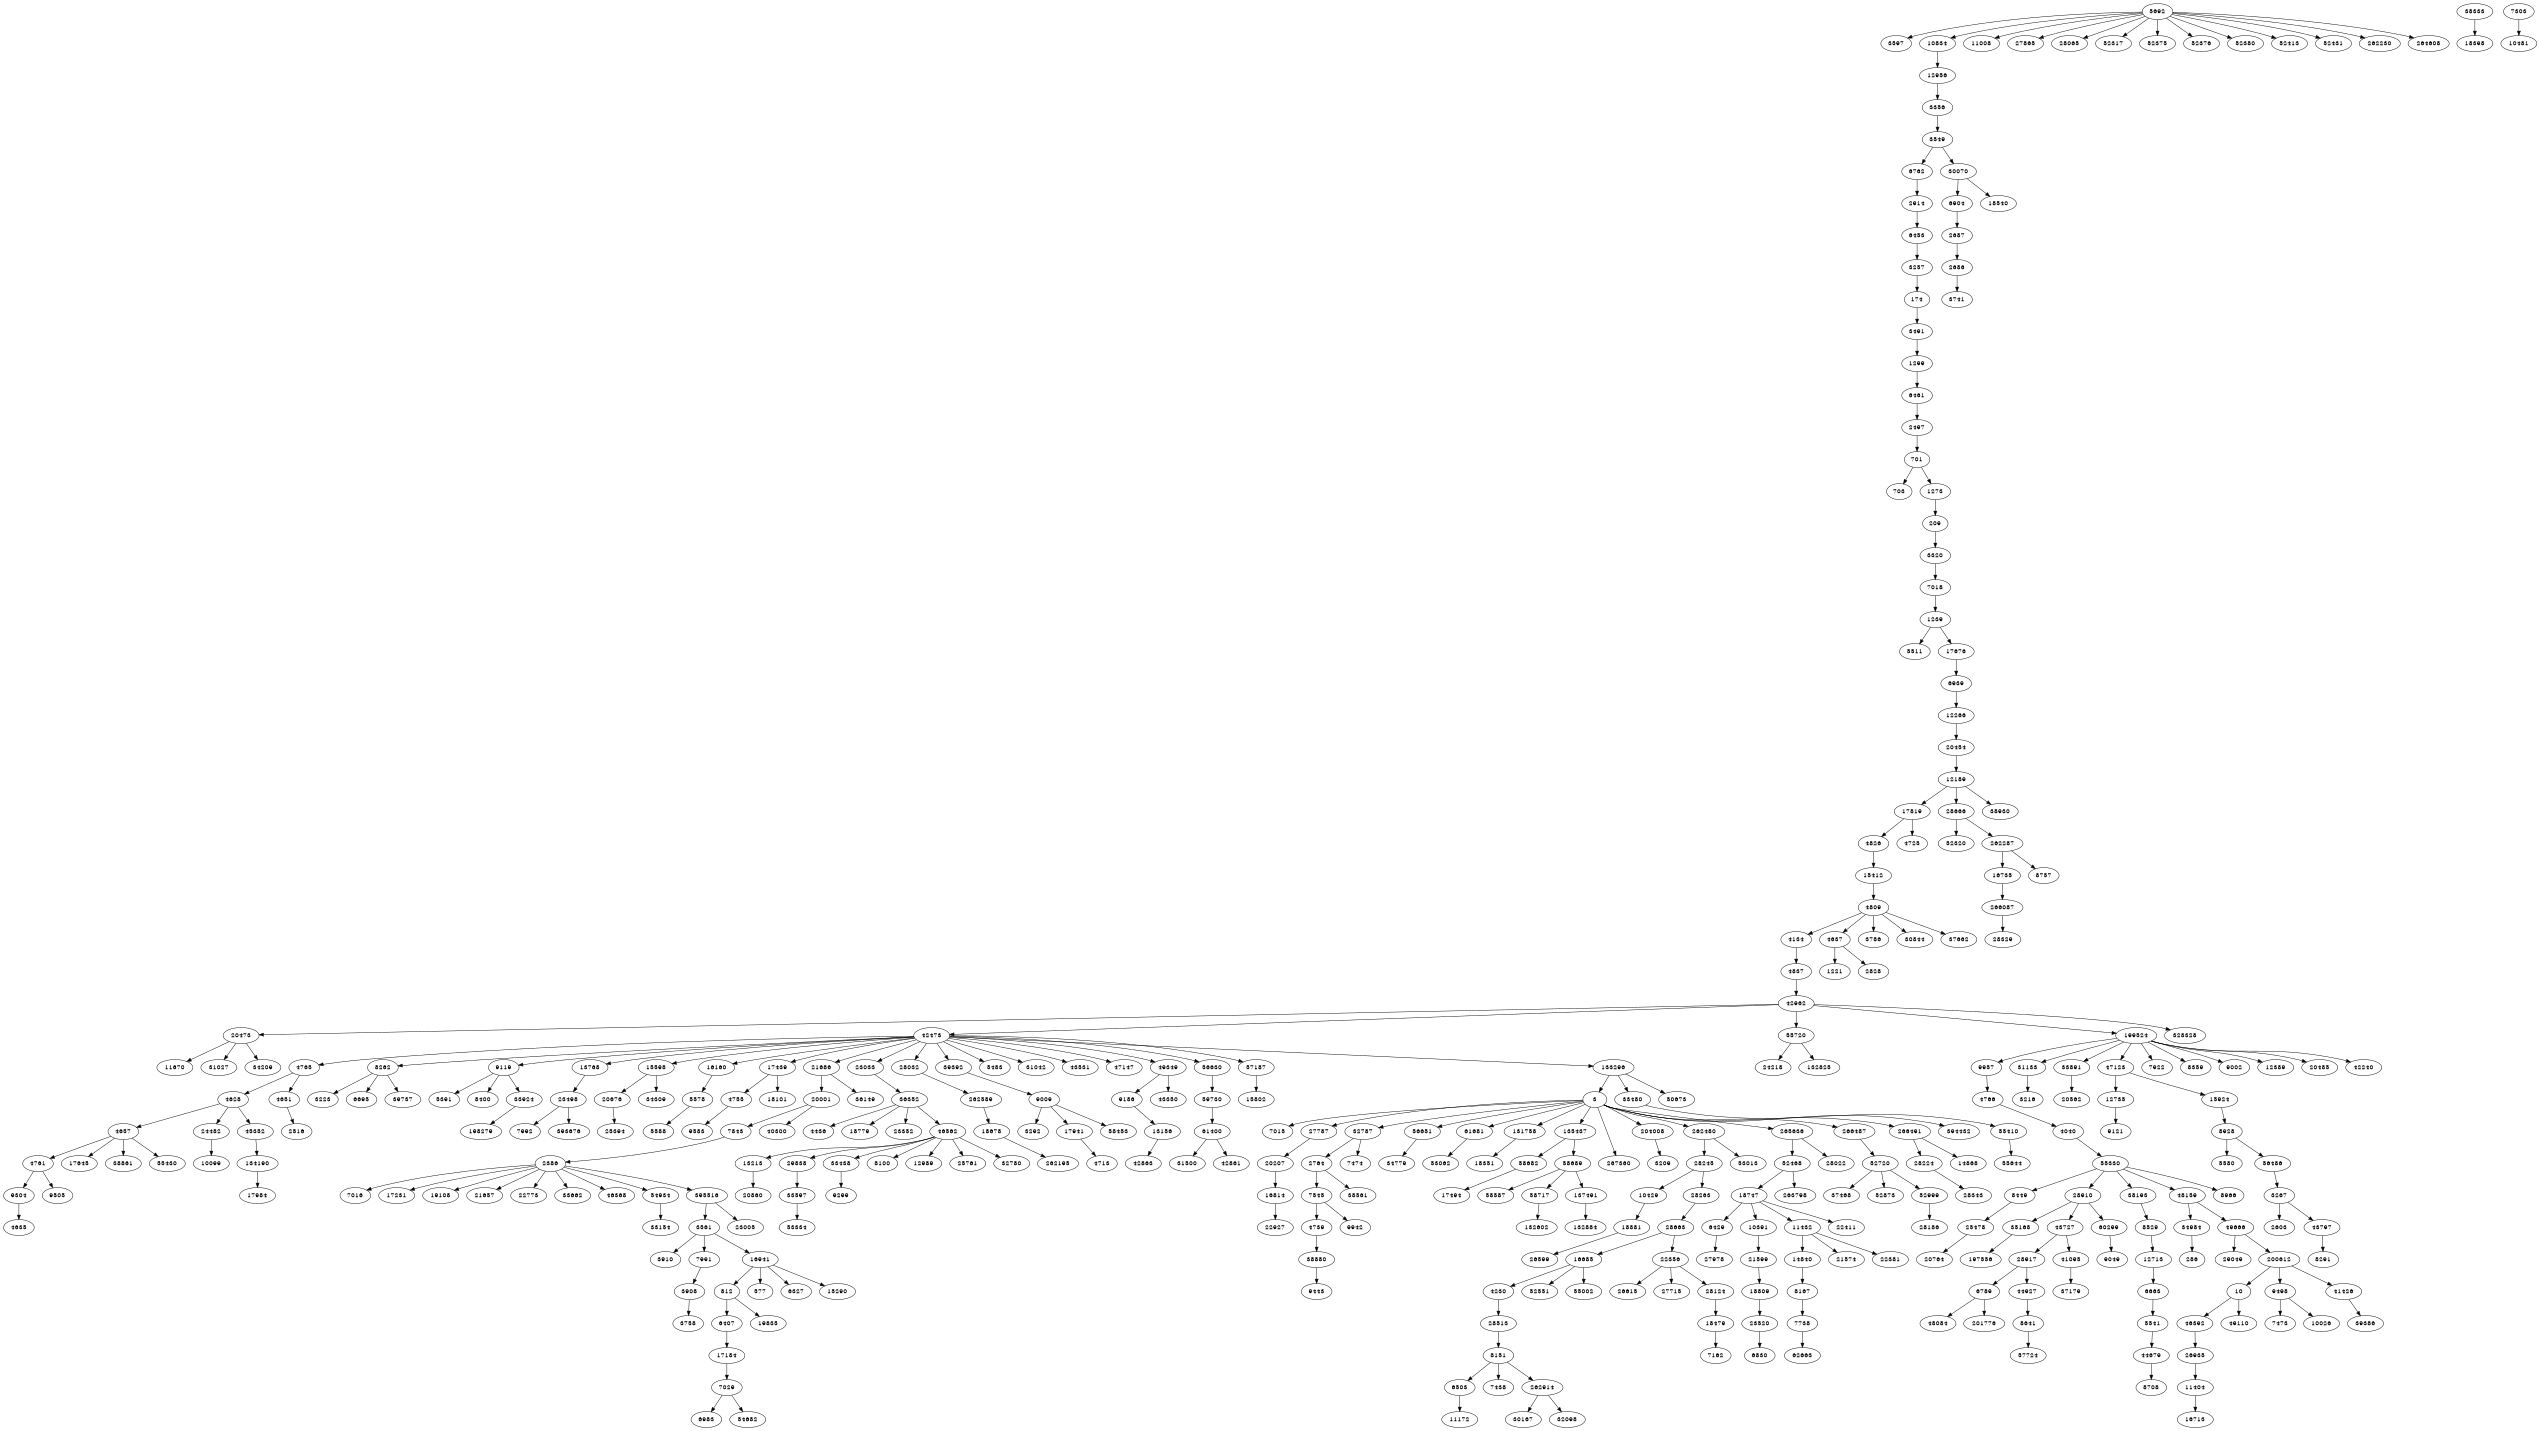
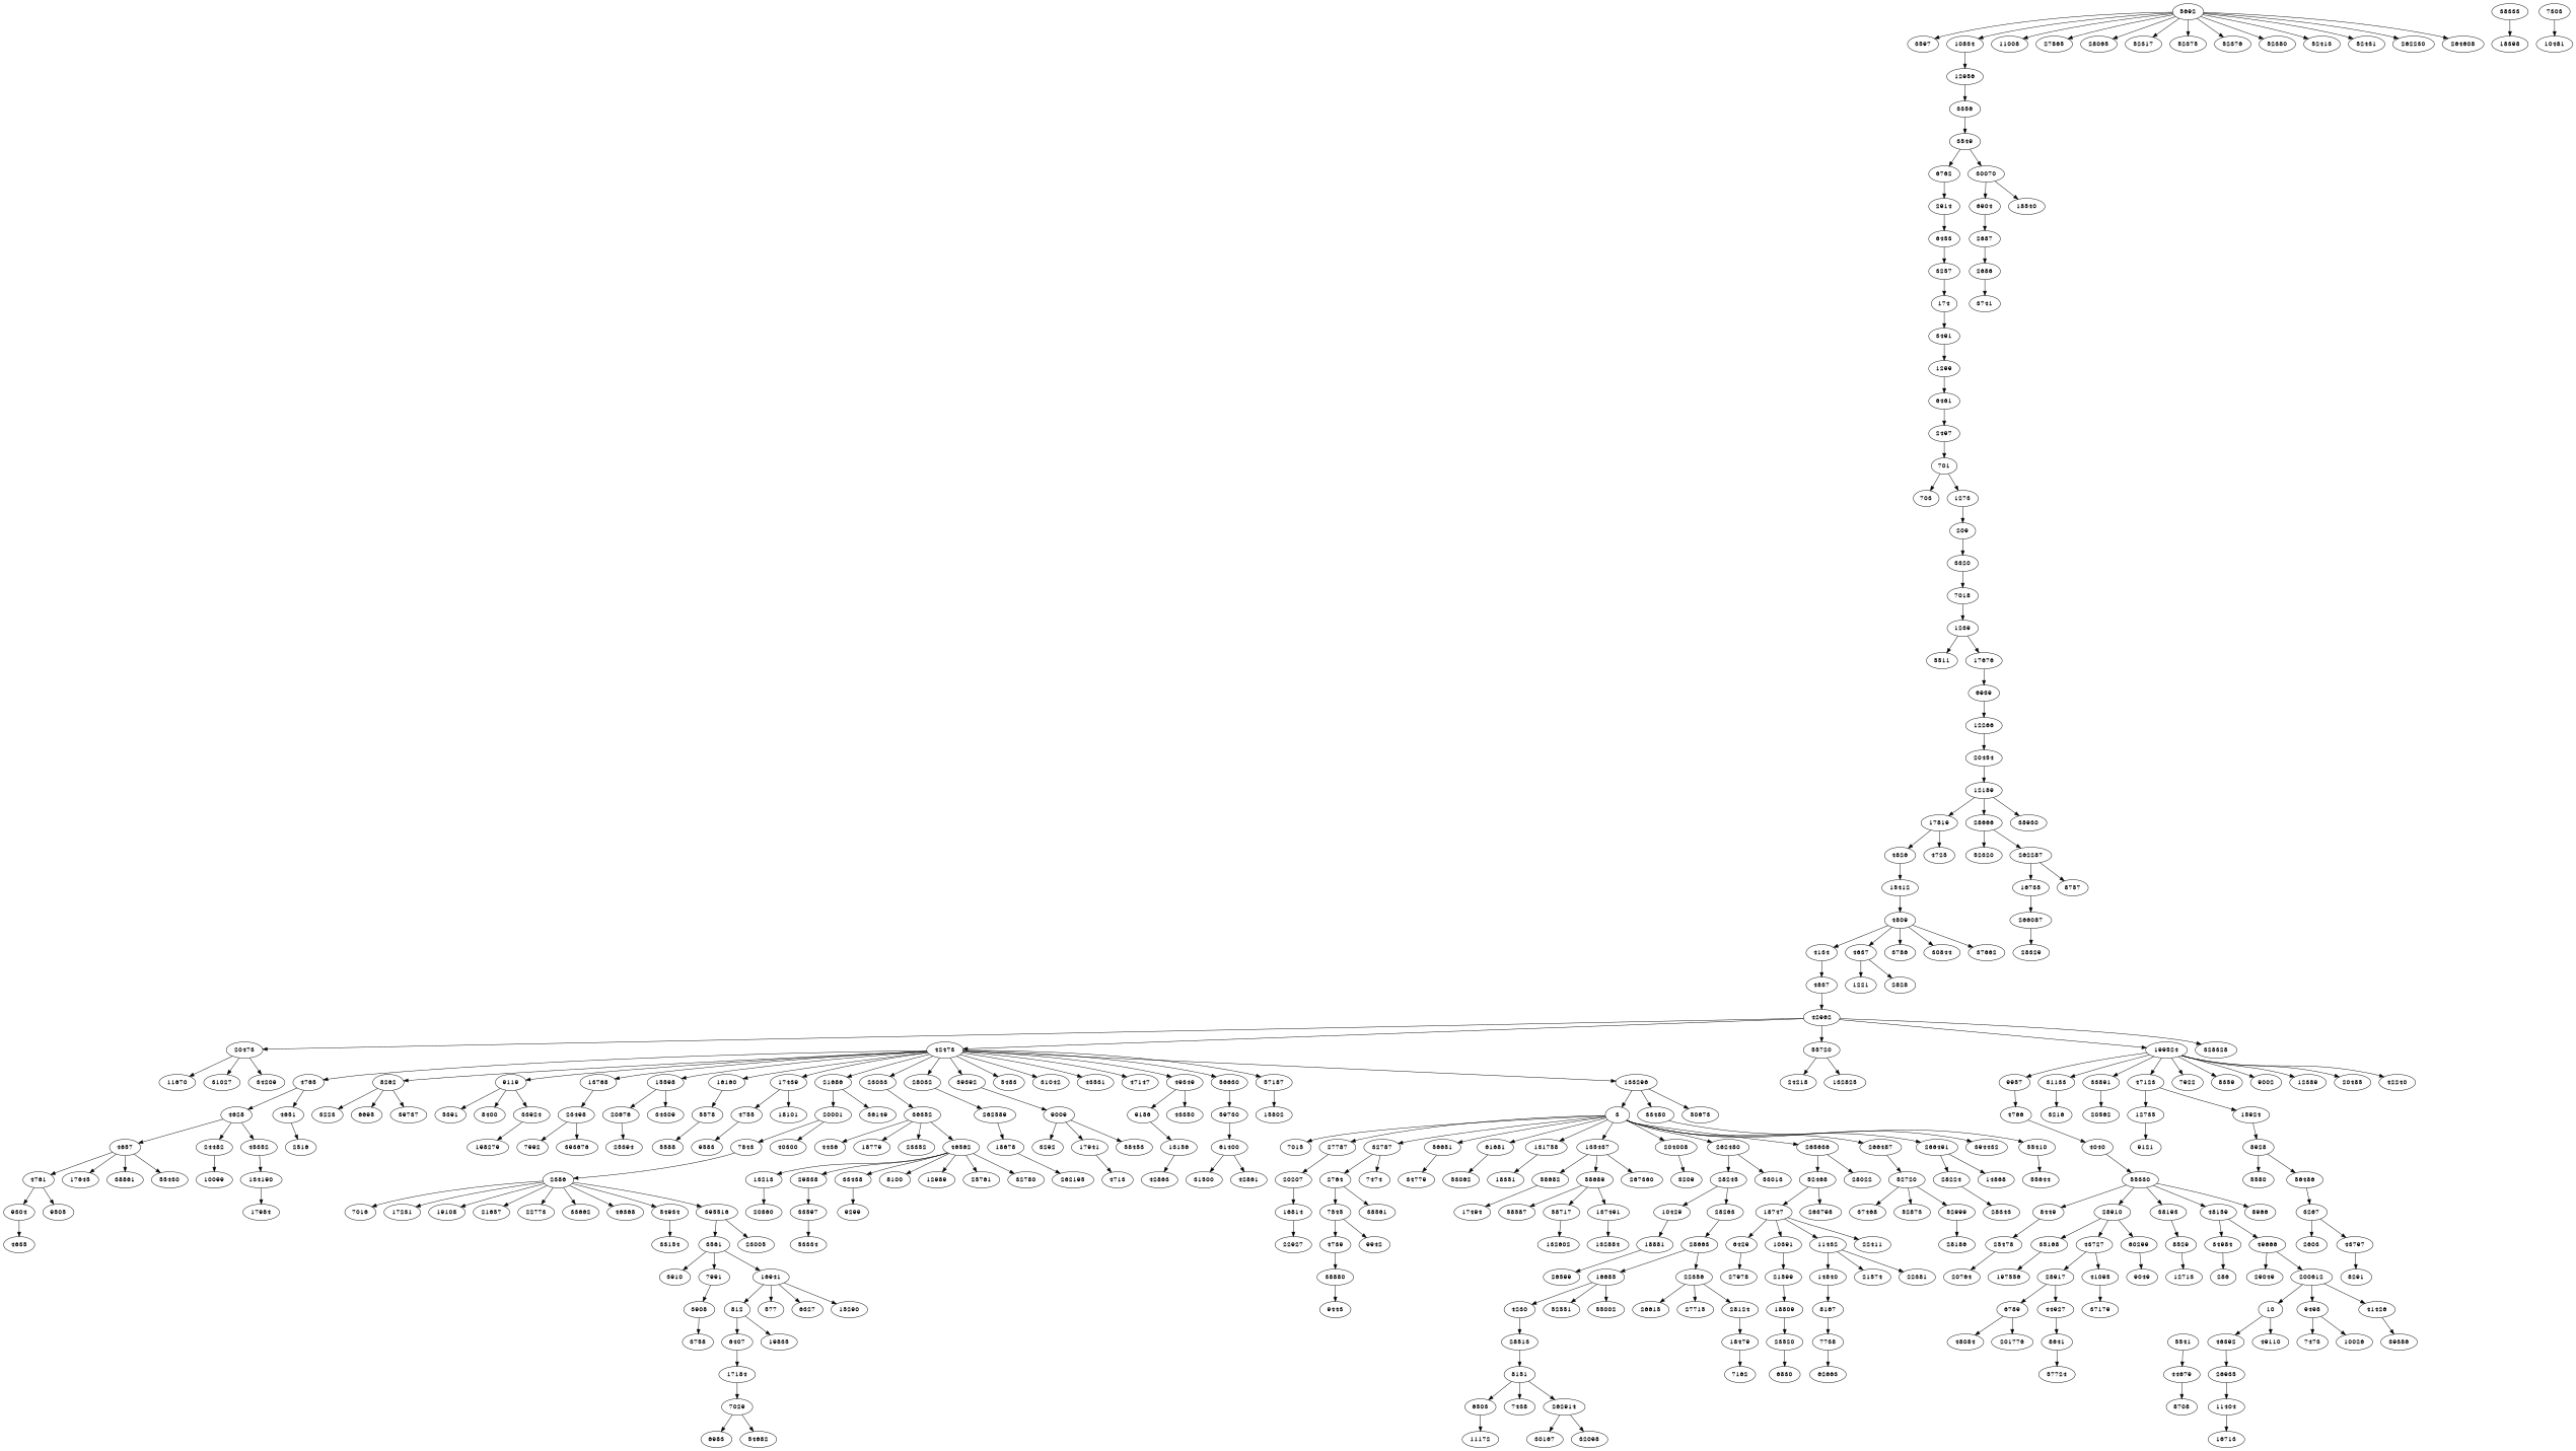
  digraph {
    3
    7015
    27787
    32787
    56651
    61681
    131758
    135437
    204008
    262480
    265636
    266487
    266491
    267360
    394432
    20207
    2764
    7474
    34779
    53062
    18351
    58682
    58689
    3209
    28245
    53013
    52468
    28022
    52720
    28224
    14868
    10
    46392
    49110
    26935
    174
    3491
    1299
    209
    3320
    7018
    701
    703
    1273
    812
    6407
    19835
    17184
    1239
    5511
    17676
    6939
    6461
    2497
    2386
    7016
    17231
    19108
    21657
    22773
    33662
    46368
    54934
    395516
    33154
    3561
    23005
    2686
    3741
    2687
    7545
    38561
    4739
    9942
    38333
    18398
    2914
    6453
    3257
    3267
    2603
    43797
    8291
    3356
    3549
    6762
    30070
    6904
    18540
    3910
    7991
    16941
    3908
    577
    6327
    15290
    3758
    4040
    55330
    8449
    28910
    38193
    48159
    8966
    4134
    4837
    42962
    4230
    28513
    8151
    4628
    4657
    24482
    45352
    4761
    17645
    38861
    55430
    10099
    134190
    4637
    1221
    2828
    4651
    2516
    9304
    9505
    38880
    9443
    4755
    9583
    4635
    4765
    4766
    4809
    3786
    30844
    37662
    4826
    15412
    20473
    42473
    55720
    199524
    328328
    5541
    44679
    8708
    5578
    5588
    5692
    3597
    10834
    11008
    27865
    28065
    52317
    52375
    52376
    52380
    52413
    52431
    262230
    264608
    12956
    7029
    6429
    27978
    6503
    11172
-   6663
    6789
    48084
    201776
    12266
    20454
    6983
    54682
    7303
    10481
    7738
    62663
    7843
    7438
    262914
    30167
    32098
    8167
    8262
    3223
    6695
    39737
    25478
    20764
    8529
    12713
    8641
    57724
    8928
    5580
    56486
    9009
    3292
    17941
    58453
    4713
    9119
    5391
    8400
    33924
    198279
    9186
    13156
    42863
    9498
    7473
    10026
    9957
    10391
    21599
    18809
    10429
    18881
    26599
    11404
    16713
    11432
    14840
    21574
    22381
    12189
    17819
    28666
    38930
    4725
    52320
    262287
    12735
    9121
    13213
    20860
    13768
    23498
    7992
    393676
    15598
    20676
    34309
    25394
    15924
    16160
    16685
    52551
    55002
    16735
    266087
    28329
    16814
    22927
    17439
    18101
    18479
    7162
    18678
    262195
    18747
    22411
    23520
    6830
    20001
    40300
    11670
    31027
    34209
    21686
    36149
    22356
    26615
    27715
    28124
    23033
    36352
    4436
    18779
    23352
    46562
    28032
    262589
    28343
    28263
    28663
    8757
    35168
    43727
    60299
    197556
    28917
    41095
    9049
    44927
    29838
    33597
    53334
    31133
    3216
    33438
    9299
    33480
    55410
    55644
    33891
    20562
    34984
    286
    8100
    12989
    25761
    32780
    39392
    37179
    41426
    39386
    5483
    31042
    43531
    47147
    49349
    56630
    57187
    133296
    43350
    59730
    15802
    50673
    24218
    132825
    47123
    7922
    8359
    9002
    12389
    20485
    42240
    17984
    49666
    29049
    200612
    263798
    37468
    52873
    52999
    28186
    61400
    17494
    58587
    58717
    137491
    132602
    132884
    31500
    42861
    3 -> 7015
    3 -> 27787
    3 -> 32787
    3 -> 56651
    3 -> 61681
    3 -> 131758
    3 -> 135437
    3 -> 204008
    3 -> 262480
    3 -> 265636
    3 -> 266487
    3 -> 266491
-   3 -> 267360
+   135437 -> 267360
    3 -> 394432
    27787 -> 20207
    32787 -> 2764
    32787 -> 7474
    56651 -> 34779
    61681 -> 53062
    131758 -> 18351
    135437 -> 58682
    135437 -> 58689
    204008 -> 3209
    262480 -> 28245
    262480 -> 53013
    265636 -> 52468
    265636 -> 28022
    266487 -> 52720
    266491 -> 28224
    266491 -> 14868
    20207 -> 16814
    2764 -> 7545
    2764 -> 38561
    58682 -> 17494
    58689 -> 58587
    58689 -> 58717
    58689 -> 137491
    28245 -> 10429
    28245 -> 28263
    52468 -> 18747
    52468 -> 263798
    52720 -> 37468
    52720 -> 52873
    52720 -> 52999
    28224 -> 28343
    10 -> 46392
    10 -> 49110
    46392 -> 26935
    26935 -> 11404
    174 -> 3491
    3491 -> 1299
    1299 -> 6461
    209 -> 3320
    3320 -> 7018
    7018 -> 1239
    701 -> 703
    701 -> 1273
    1273 -> 209
    812 -> 6407
    812 -> 19835
    6407 -> 17184
    17184 -> 7029
    1239 -> 5511
    1239 -> 17676
    17676 -> 6939
    6939 -> 12266
    6461 -> 2497
    2497 -> 701
    2386 -> 7016
    2386 -> 17231
    2386 -> 19108
    2386 -> 21657
    2386 -> 22773
    2386 -> 33662
    2386 -> 46368
    2386 -> 54934
    2386 -> 395516
    54934 -> 33154
    395516 -> 3561
    395516 -> 23005
    3561 -> 3910
    3561 -> 7991
    3561 -> 16941
    2686 -> 3741
    2687 -> 2686
    7545 -> 4739
    7545 -> 9942
    4739 -> 38880
    38333 -> 18398
    2914 -> 6453
    6453 -> 3257
    3257 -> 174
    3267 -> 2603
    3267 -> 43797
    43797 -> 8291
    3356 -> 3549
    3549 -> 6762
    3549 -> 30070
    6762 -> 2914
    30070 -> 6904
    30070 -> 18540
    6904 -> 2687
    7991 -> 3908
    16941 -> 812
    16941 -> 577
    16941 -> 6327
    16941 -> 15290
    3908 -> 3758
    4040 -> 55330
    55330 -> 8449
    55330 -> 28910
    55330 -> 38193
    55330 -> 48159
    55330 -> 8966
    8449 -> 25478
    28910 -> 35168
    28910 -> 43727
    28910 -> 60299
    38193 -> 8529
    48159 -> 34984
    48159 -> 49666
    4134 -> 4837
    4837 -> 42962
    42962 -> 20473
    42962 -> 42473
    42962 -> 55720
    42962 -> 199524
    42962 -> 328328
    4230 -> 28513
    28513 -> 8151
    8151 -> 6503
    8151 -> 7438
    8151 -> 262914
    4628 -> 4657
    4628 -> 24482
    4628 -> 45352
    4657 -> 4761
    4657 -> 17645
    4657 -> 38861
    4657 -> 55430
    24482 -> 10099
    45352 -> 134190
    4761 -> 9304
    4761 -> 9505
    134190 -> 17984
    4637 -> 1221
    4637 -> 2828
    4651 -> 2516
    9304 -> 4635
    38880 -> 9443
    4755 -> 9583
    4765 -> 4628
    4765 -> 4651
    4766 -> 4040
    4809 -> 4134
    4809 -> 4637
    4809 -> 3786
    4809 -> 30844
    4809 -> 37662
    4826 -> 15412
    15412 -> 4809
    20473 -> 11670
    20473 -> 31027
    20473 -> 34209
    42473 -> 4765
    42473 -> 8262
    42473 -> 9119
    42473 -> 13768
    42473 -> 15598
    42473 -> 16160
    42473 -> 17439
    42473 -> 21686
    42473 -> 23033
    42473 -> 28032
    42473 -> 39392
    42473 -> 5483
    42473 -> 31042
    42473 -> 43531
    42473 -> 47147
    42473 -> 49349
    42473 -> 56630
    42473 -> 57187
    42473 -> 133296
    55720 -> 24218
    55720 -> 132825
    199524 -> 9957
    199524 -> 31133
    199524 -> 33891
    199524 -> 47123
    199524 -> 7922
    199524 -> 8359
    199524 -> 9002
    199524 -> 12389
    199524 -> 20485
    199524 -> 42240
    5541 -> 44679
    44679 -> 8708
    5578 -> 5588
    5692 -> 3597
    5692 -> 10834
    5692 -> 11008
    5692 -> 27865
    5692 -> 28065
    5692 -> 52317
    5692 -> 52375
    5692 -> 52376
    5692 -> 52380
    5692 -> 52413
    5692 -> 52431
    5692 -> 262230
    5692 -> 264608
    10834 -> 12956
    12956 -> 3356
    7029 -> 6983
    7029 -> 54682
    6429 -> 27978
    6503 -> 11172
-   6663 -> 5541
    6789 -> 48084
    6789 -> 201776
    12266 -> 20454
    20454 -> 12189
    7303 -> 10481
    7738 -> 62663
    7843 -> 2386
    262914 -> 30167
    262914 -> 32098
    8167 -> 7738
    8262 -> 3223
    8262 -> 6695
    8262 -> 39737
    25478 -> 20764
    8529 -> 12713
-   12713 -> 6663
    8641 -> 57724
    8928 -> 5580
    8928 -> 56486
    56486 -> 3267
    9009 -> 3292
    9009 -> 17941
    9009 -> 58453
    17941 -> 4713
    9119 -> 5391
    9119 -> 8400
    9119 -> 33924
    33924 -> 198279
    9186 -> 13156
    13156 -> 42863
    9498 -> 7473
    9498 -> 10026
    9957 -> 4766
    10391 -> 21599
    21599 -> 18809
    18809 -> 23520
    10429 -> 18881
    18881 -> 26599
    11404 -> 16713
    11432 -> 14840
    11432 -> 21574
    11432 -> 22381
    14840 -> 8167
    12189 -> 17819
    12189 -> 28666
    12189 -> 38930
    17819 -> 4826
    17819 -> 4725
    28666 -> 52320
    28666 -> 262287
    262287 -> 16735
    262287 -> 8757
    12735 -> 9121
    13213 -> 20860
    13768 -> 23498
    23498 -> 7992
    23498 -> 393676
    15598 -> 20676
    15598 -> 34309
    20676 -> 25394
    15924 -> 8928
    16160 -> 5578
    16685 -> 4230
    16685 -> 52551
    16685 -> 55002
    16735 -> 266087
    266087 -> 28329
    16814 -> 22927
    17439 -> 4755
    17439 -> 18101
    18479 -> 7162
    18678 -> 262195
    18747 -> 6429
    18747 -> 10391
    18747 -> 11432
    18747 -> 22411
    23520 -> 6830
    20001 -> 7843
    20001 -> 40300
    21686 -> 20001
    21686 -> 36149
    22356 -> 26615
    22356 -> 27715
    22356 -> 28124
    28124 -> 18479
    23033 -> 36352
    36352 -> 4436
    36352 -> 18779
    36352 -> 23352
    36352 -> 46562
    46562 -> 13213
    46562 -> 29838
    46562 -> 33438
    46562 -> 8100
    46562 -> 12989
    46562 -> 25761
    46562 -> 32780
    28032 -> 262589
    262589 -> 18678
    28263 -> 28663
    28663 -> 16685
    28663 -> 22356
    35168 -> 197556
    43727 -> 28917
    43727 -> 41095
    60299 -> 9049
    28917 -> 6789
    28917 -> 44927
    41095 -> 37179
    44927 -> 8641
    29838 -> 33597
    33597 -> 53334
    31133 -> 3216
    33438 -> 9299
    33480 -> 55410
    55410 -> 55644
    33891 -> 20562
    34984 -> 286
    39392 -> 9009
    41426 -> 39386
    49349 -> 9186
    49349 -> 43350
    56630 -> 59730
    57187 -> 15802
    133296 -> 3
    133296 -> 33480
    133296 -> 50673
    59730 -> 61400
    47123 -> 12735
    47123 -> 15924
    49666 -> 29049
    49666 -> 200612
    200612 -> 10
    200612 -> 9498
    200612 -> 41426
    52999 -> 28186
    61400 -> 31500
    61400 -> 42861
    58717 -> 132602
    137491 -> 132884
  }
